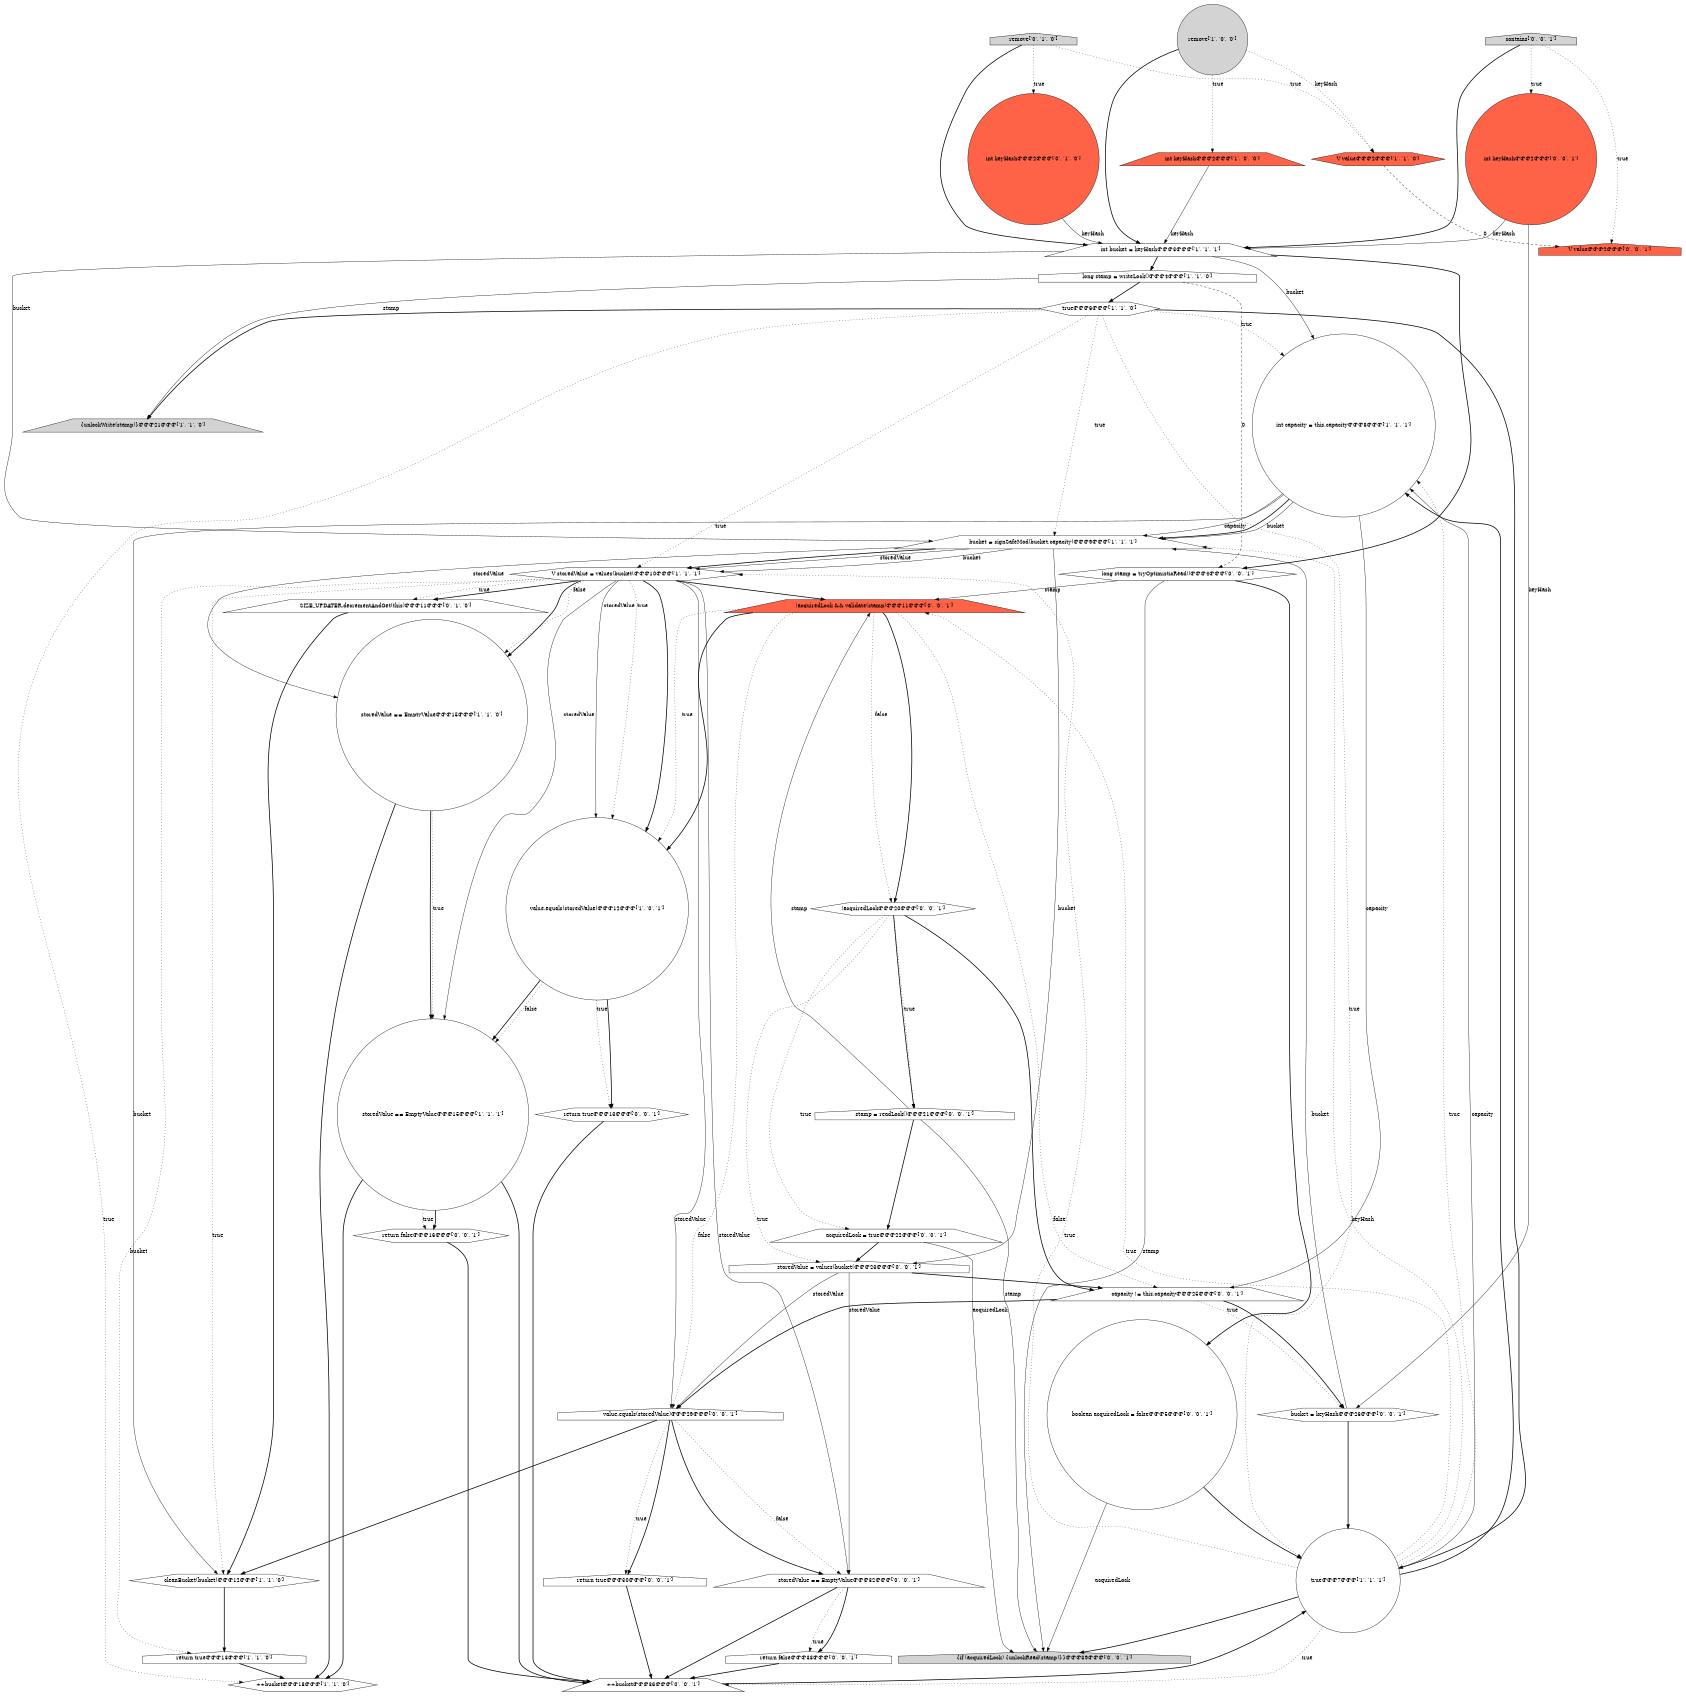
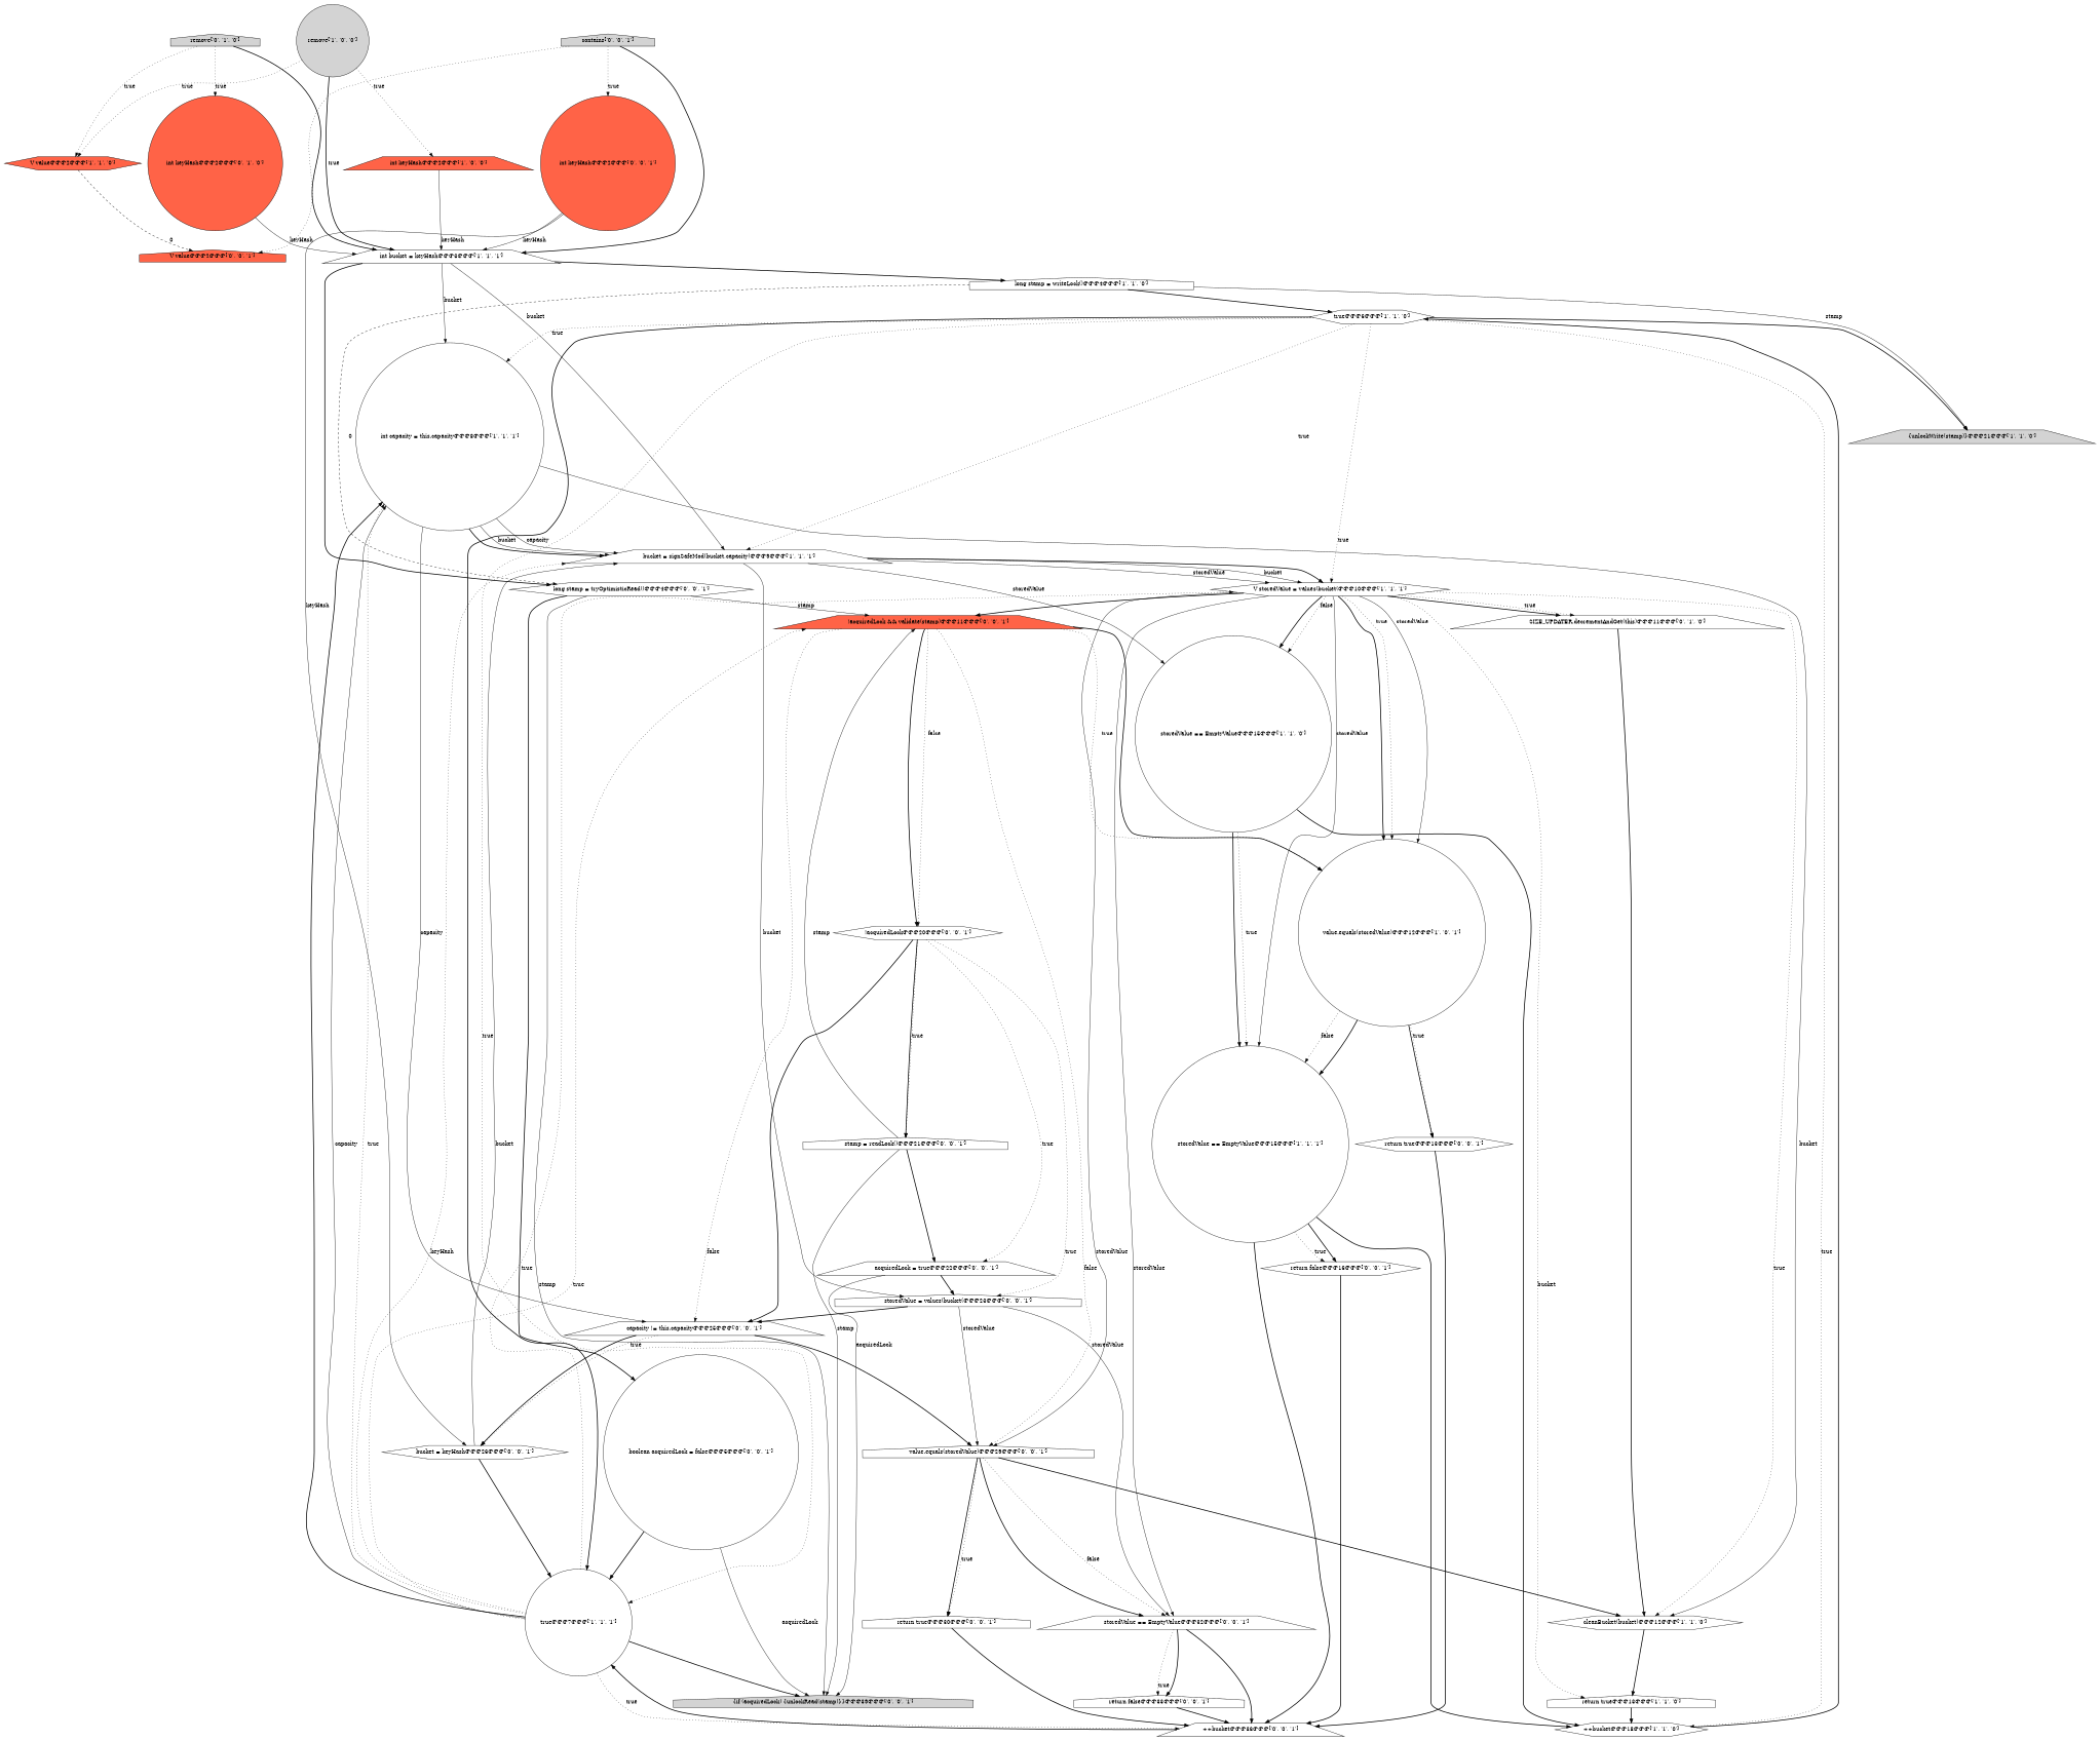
  digraph {
    node [fillcolor=white shape=house style=filled]
    edge [style=bold]
    n1 [label="long stamp = writeLock()@@@4@@@['1', '1', '0']"]
    n2 [fillcolor=lightgray label="{unlockWrite(stamp)}@@@21@@@['1', '1', '0']" shape=trapezium]
    n3 [label="true@@@6@@@['1', '1', '0']" shape=hexagon]
    n4 [label="long stamp = tryOptimisticRead()@@@4@@@['0', '0', '1']" shape=hexagon]
    n5 [label="int capacity = this.capacity@@@8@@@['1', '1', '1']" shape=circle]
    n6 [label="bucket = signSafeMod(bucket,capacity)@@@9@@@['1', '1', '1']" shape=trapezium]
    n7 [label="true@@@7@@@['1', '1', '1']" shape=circle]
    n8 [label="++bucket@@@18@@@['1', '1', '0']" shape=hexagon]
    n9 [label="V storedValue = values(bucket(@@@10@@@['1', '1', '1']" shape=hexagon]
    n10 [label="boolean acquiredLock = false@@@5@@@['0', '0', '1']" shape=circle]
    n11 [fillcolor=lightgray label="{if (acquiredLock) {unlockRead(stamp)}}@@@39@@@['0', '0', '1']"]
    n12 [fillcolor=tomato label="!acquiredLock && validate(stamp)@@@11@@@['0', '0', '1']" shape=trapezium]
    n13 [fillcolor=lightgray label="contains['0', '0', '1']"]
    n14 [label="int bucket = keyHash@@@3@@@['1', '1', '1']" shape=trapezium]
    n15 [fillcolor=tomato label="int keyHash@@@2@@@['0', '0', '1']" shape=circle]
    n16 [fillcolor=tomato label="V value@@@2@@@['0', '0', '1']"]
    n17 [label="bucket = keyHash@@@26@@@['0', '0', '1']" shape=hexagon]
    n18 [label="cleanBucket(bucket)@@@12@@@['1', '1', '0']" shape=hexagon]
    n19 [label="capacity != this.capacity@@@25@@@['0', '0', '1']" shape=trapezium]
    n20 [label="storedValue == EmptyValue@@@15@@@['1', '1', '0']" shape=circle]
    n21 [label="storedValue = values(bucket(@@@23@@@['0', '0', '1']"]
    n22 [label="++bucket@@@36@@@['0', '0', '1']" shape=trapezium]
    n23 [label="stamp = readLock()@@@21@@@['0', '0', '1']"]
    n24 [label="acquiredLock = true@@@22@@@['0', '0', '1']" shape=trapezium]
    n25 [label="value.equals(storedValue)@@@12@@@['1', '0', '1']" shape=circle]
    n26 [label="!acquiredLock@@@20@@@['0', '0', '1']" shape=hexagon]
    n27 [label="value.equals(storedValue)@@@29@@@['0', '0', '1']"]
    n28 [label="storedValue == EmptyValue@@@15@@@['1', '1', '1']" shape=circle]
    n29 [label="return false@@@16@@@['0', '0', '1']" shape=hexagon]
    n30 [label="return true@@@13@@@['0', '0', '1']" shape=hexagon]
    n31 [label="return true@@@13@@@['1', '1', '0']"]
    n32 [label="storedValue == EmptyValue@@@32@@@['0', '0', '1']" shape=trapezium]
    n33 [label="return true@@@30@@@['0', '0', '1']"]
    n34 [fillcolor=tomato label="int keyHash@@@2@@@['0', '1', '0']" shape=circle]
    n35 [label="return false@@@33@@@['0', '0', '1']"]
    n36 [label="SIZE_UPDATER.decrementAndGet(this)@@@11@@@['0', '1', '0']" shape=trapezium]
    n37 [fillcolor=tomato label="V value@@@2@@@['1', '1', '0']" shape=hexagon]
    n38 [fillcolor=lightgray label="remove['0', '1', '0']"]
    n39 [fillcolor=lightgray label="remove['1', '0', '0']" shape=circle]
    n40 [fillcolor=tomato label="int keyHash@@@2@@@['1', '0', '0']" shape=trapezium]
    n1 -> n2 [label=stamp style=solid]
    n1 -> n3
    n1 -> n4 [label=0 style=dashed]
    n3 -> n2
    n3 -> n5 [label=true style=dotted]
    n3 -> n6 [label=true style=dotted]
    n3 -> n7 [label=true style=dotted]
    n3 -> n7
    n3 -> n8 [label=true style=dotted]
    n3 -> n9 [label=true style=dotted]
    n4 -> n10
    n4 -> n11 [label=stamp style=solid]
    n4 -> n12 [label=stamp style=solid]
    n5 -> n6 [label=capacity style=solid]
    n5 -> n6
    n5 -> n6 [label=bucket style=solid]
    n5 -> n18 [label=bucket style=solid]
    n5 -> n19 [label=capacity style=solid]
    n6 -> n9
    n6 -> n9 [label=storedValue style=solid]
    n6 -> n9 [label=bucket style=solid]
    n6 -> n20 [label=storedValue style=solid]
    n6 -> n21 [label=bucket style=solid]
    n7 -> n5 [label=true style=dotted]
    n7 -> n5
    n7 -> n5 [label=capacity style=solid]
    n7 -> n6 [label=keyHash style=dotted]
    n7 -> n9 [label=true style=dotted]
    n7 -> n11
    n7 -> n12 [label=true style=dotted]
    n7 -> n22 [label=true style=dotted]
+   n8 -> n3
    n9 -> n12
    n9 -> n18 [label=true style=dotted]
    n9 -> n20 [label=false style=dotted]
    n9 -> n20
    n9 -> n25
    n9 -> n25 [label=true style=dotted]
    n9 -> n25 [label=storedValue style=solid]
    n9 -> n27 [label=storedValue style=solid]
    n9 -> n28 [label=storedValue style=solid]
    n9 -> n31 [label=bucket style=dotted]
    n9 -> n32 [label=storedValue style=solid]
    n9 -> n36
    n9 -> n36 [label=true style=dotted]
    n10 -> n7
    n10 -> n11 [label=acquiredLock style=solid]
    n12 -> n19 [label=false style=dotted]
    n12 -> n25
    n12 -> n25 [label=true style=dotted]
    n12 -> n26 [label=false style=dotted]
    n12 -> n26
    n12 -> n27 [label=false style=dotted]
    n13 -> n14
    n13 -> n15 [label=true style=dotted]
    n13 -> n16 [label=true style=dotted]
    n14 -> n1
    n14 -> n4
    n14 -> n5 [label=bucket style=solid]
    n14 -> n6 [label=bucket style=solid]
    n15 -> n14 [label=keyHash style=solid]
    n15 -> n17 [label=keyHash style=solid]
    n17 -> n6 [label=bucket style=solid]
    n17 -> n7
    n18 -> n31
    n19 -> n17 [label=true style=dotted]
    n19 -> n17
    n19 -> n27
    n20 -> n8
    n20 -> n28 [label=true style=dotted]
    n20 -> n28
    n21 -> n19
    n21 -> n27 [label=storedValue style=solid]
    n21 -> n32 [label=storedValue style=solid]
    n22 -> n7
    n23 -> n11 [label=stamp style=solid]
    n23 -> n12 [label=stamp style=solid]
    n23 -> n24
    n24 -> n11 [label=acquiredLock style=solid]
    n24 -> n21
    n25 -> n28
    n25 -> n28 [label=false style=dotted]
    n25 -> n30 [label=true style=dotted]
    n25 -> n30
    n26 -> n19
    n26 -> n21 [label=true style=dotted]
    n26 -> n23 [label=true style=dotted]
    n26 -> n23
    n26 -> n24 [label=true style=dotted]
    n27 -> n18
    n27 -> n32
    n27 -> n32 [label=false style=dotted]
    n27 -> n33
    n27 -> n33 [label=true style=dotted]
    n28 -> n8
    n28 -> n22
    n28 -> n29
    n28 -> n29 [label=true style=dotted]
    n29 -> n22
    n30 -> n22
    n31 -> n8
    n32 -> n22
    n32 -> n35
    n32 -> n35 [label=true style=dotted]
    n33 -> n22
    n34 -> n14 [label=keyHash style=solid]
    n35 -> n22
    n36 -> n18
    n37 -> n16 [label=0 style=dashed]
    n38 -> n14
    n38 -> n34 [label=true style=dotted]
    n38 -> n37 [label=true style=dotted]
    n39 -> n14
-   n39 -> n37 [label=keyHash style=dotted]
+   n39 -> n37 [label=true style=dotted]
    n39 -> n40 [label=true style=dotted]
    n40 -> n14 [label=keyHash style=solid]
  }
